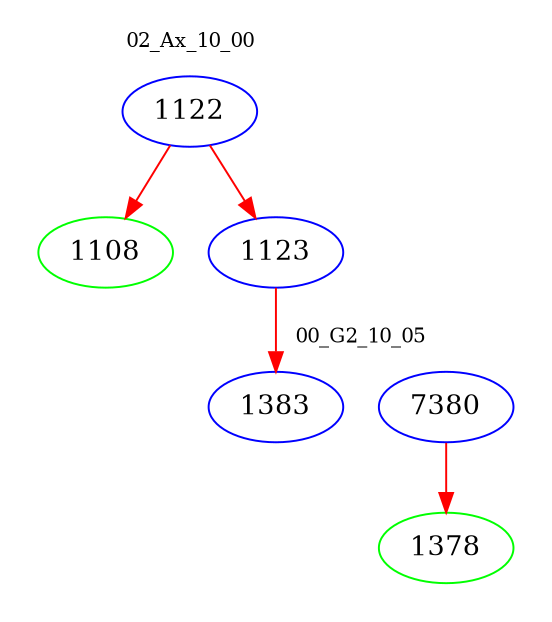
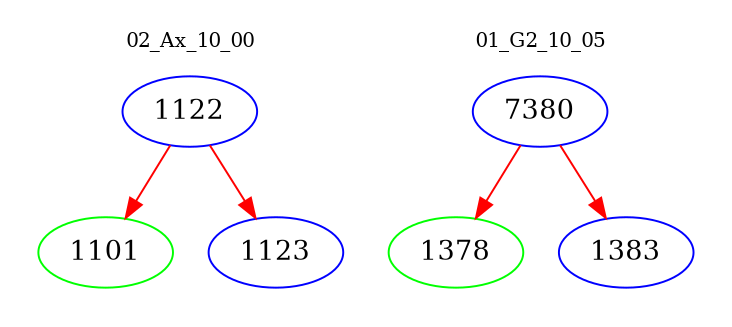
  digraph {
    node [color=blue]
    edge [color=red]
    n1 [label=1122]
-   n2 [color=green label=1108]
+   n2 [color=green label=1101]
    n3 [label=1123]
    n4 [label=7380]
    n5 [color=green label=1378]
    n6 [label=1383]
    subgraph cluster_1 {
      color=white
      fontsize=10
      label="02_Ax_10_00"
      n1
      n2
      n3
    }
    subgraph cluster_2 {
      color=white
      fontsize=10
-     label="00_G2_10_05"
+     label="01_G2_10_05"
      n4
      n5
      n6
    }
    n1 -> n2
    n1 -> n3
    n4 -> n5
-   n3 -> n6
+   n4 -> n6
  }
